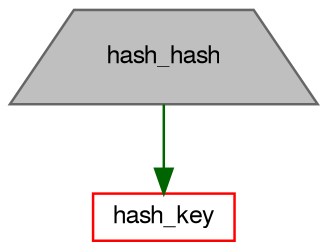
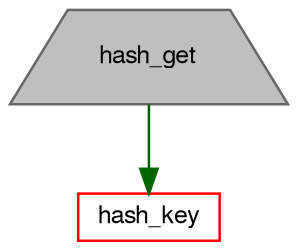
  digraph {
    rankdir=TB
    node [fontname=FreeSans fontsize=10]
-   n1 [color=gray40 fillcolor=grey75 fontcolor=black height=0.2 label=hash_hash shape=trapezium style=filled width=0.4]
+   n1 [color=gray40 fillcolor=grey75 fontcolor=black height=0.2 label=hash_get shape=trapezium style=filled width=0.4]
    n2 [color=red height=0.2 label=hash_key shape=box width=0.4]
    n1 -> n2 [color=darkgreen fontname=FreeSans fontsize=10 labelfontname=FreeSans labelfontsize=10 style=solid]
  }
